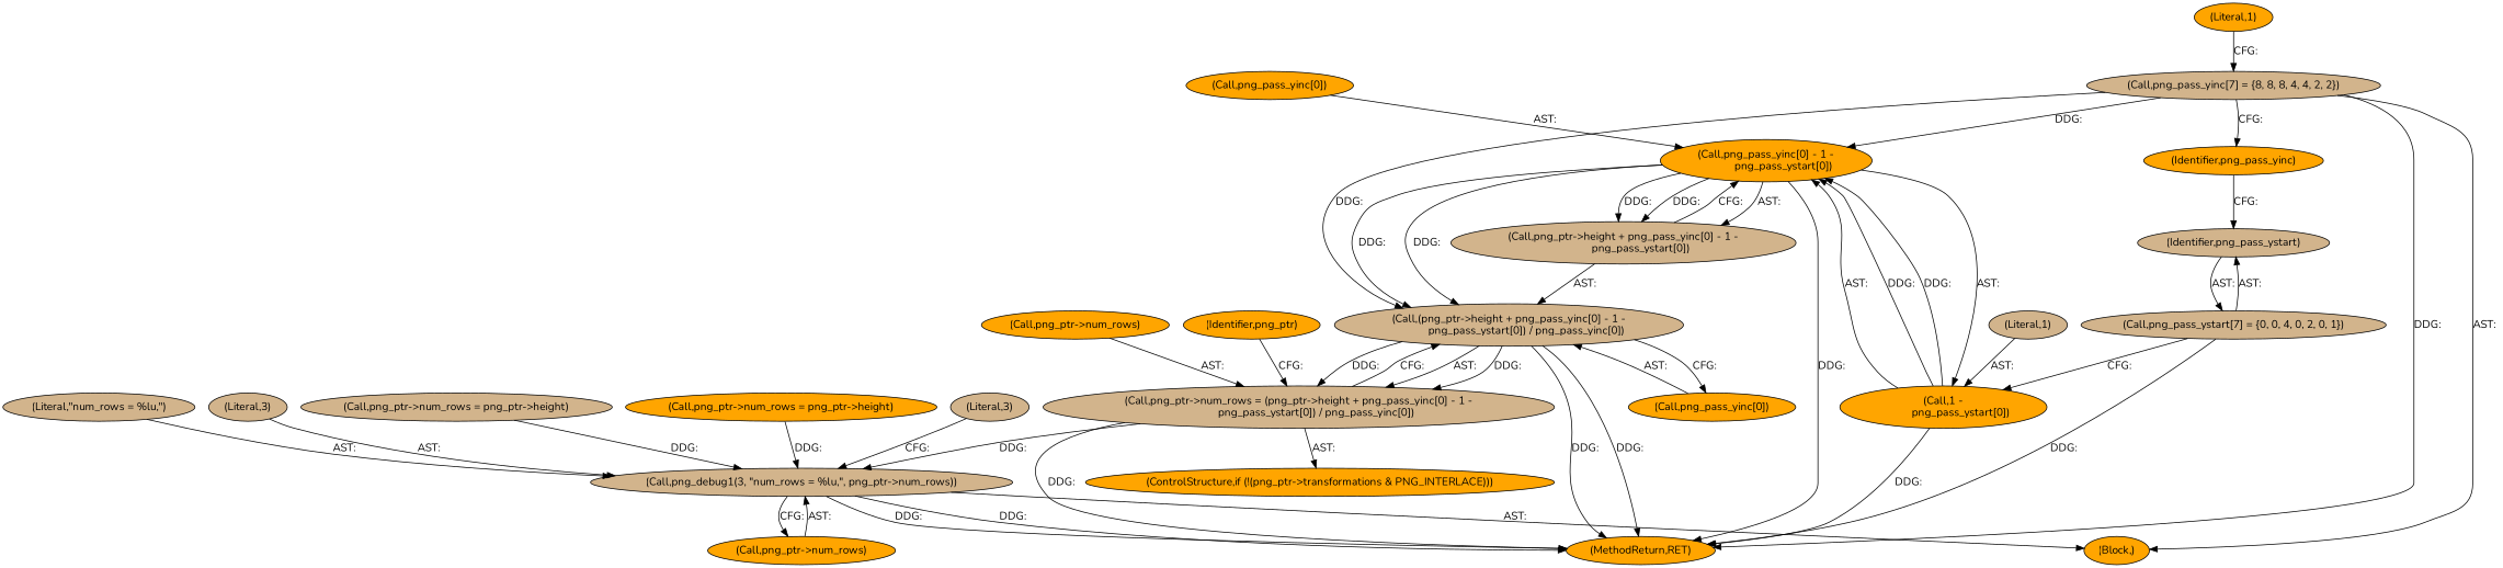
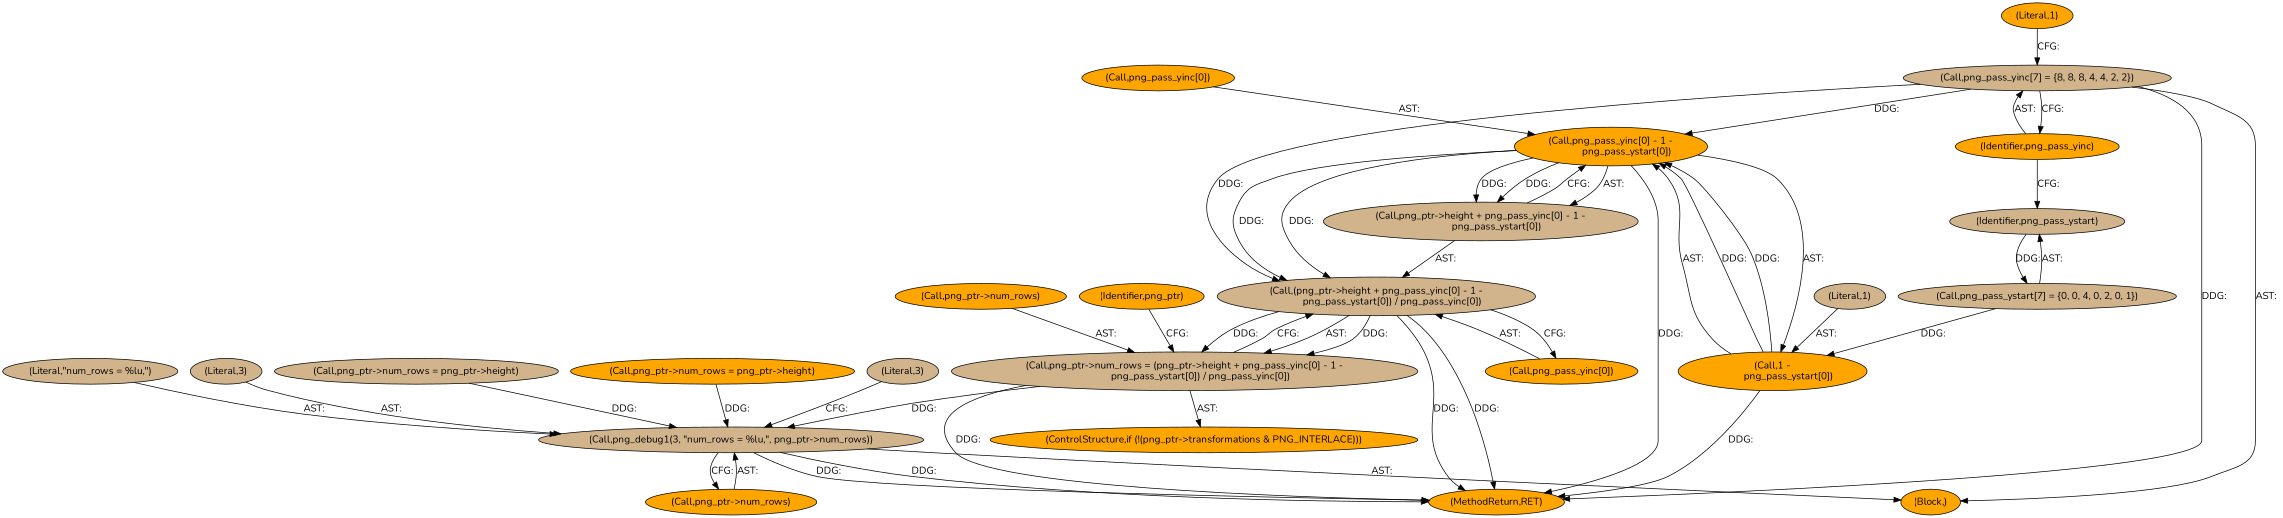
  digraph {
    fontname=Nunito
    node [fillcolor=orange fontname=Nunito style=filled]
    edge [fontname=Nunito]
    n1 [fillcolor=tan label="(Call,(png_ptr->height + png_pass_yinc[0] - 1 -\n            png_pass_ystart[0]) / png_pass_yinc[0])"]
    n2 [fillcolor=tan label="(Call,png_ptr->num_rows = (png_ptr->height + png_pass_yinc[0] - 1 -\n            png_pass_ystart[0]) / png_pass_yinc[0])"]
    n3 [label="(MethodReturn,RET)"]
    n4 [label="(Call,png_pass_yinc[0])"]
    n5 [fillcolor=tan label="(Call,png_debug1(3, \"num_rows = %lu,\", png_ptr->num_rows))"]
    n6 [label="(ControlStructure,if (!(png_ptr->transformations & PNG_INTERLACE)))"]
    n7 [label="(Call,png_pass_yinc[0] - 1 -\n            png_pass_ystart[0])"]
    n8 [label="(Call,1 -\n            png_pass_ystart[0])"]
    n9 [fillcolor=tan label="(Call,png_ptr->height + png_pass_yinc[0] - 1 -\n            png_pass_ystart[0])"]
    n10 [fillcolor=tan label="(Call,png_pass_yinc[7] = {8, 8, 8, 4, 4, 2, 2})"]
    n11 [label="(Block,)"]
    n12 [label="(Identifier,png_pass_yinc)"]
    n13 [fillcolor=tan label="(Identifier,png_pass_ystart)"]
    n14 [fillcolor=tan label="(Call,png_pass_ystart[7] = {0, 0, 4, 0, 2, 0, 1})"]
    n15 [label="(Call,png_ptr->num_rows)"]
    n16 [label="(Identifier,png_ptr)"]
    n17 [fillcolor=tan label="(Literal,1)"]
    n18 [label="(Call,png_ptr->num_rows)"]
    n19 [fillcolor=tan label="(Literal,\"num_rows = %lu,\")"]
    n20 [fillcolor=tan label="(Literal,3)"]
    n21 [fillcolor=tan label="(Call,png_ptr->num_rows = png_ptr->height)"]
    n22 [label="(Literal,1)"]
    n23 [label="(Call,png_ptr->num_rows = png_ptr->height)"]
    n24 [label="(Call,png_pass_yinc[0])"]
    n25 [fillcolor=tan label="(Literal,3)"]
    n1 -> n2 [label="AST: "]
    n1 -> n2 [label="DDG: "]
    n1 -> n2 [label="DDG: "]
    n1 -> n3 [label="DDG: "]
    n1 -> n3 [label="DDG: "]
    n1 -> n4 [label="CFG: "]
    n2 -> n1 [label="CFG: "]
    n2 -> n3 [label="DDG: "]
    n2 -> n5 [label="DDG: "]
    n2 -> n6 [label="AST: "]
    n4 -> n1 [label="AST: "]
    n5 -> n3 [label="DDG: "]
    n5 -> n3 [label="DDG: "]
    n5 -> n11 [label="AST: "]
    n5 -> n15 [label="CFG: "]
    n7 -> n1 [label="DDG: "]
    n7 -> n1 [label="DDG: "]
    n7 -> n3 [label="DDG: "]
    n7 -> n8 [label="AST: "]
    n7 -> n9 [label="AST: "]
    n7 -> n9 [label="DDG: "]
    n7 -> n9 [label="DDG: "]
    n8 -> n3 [label="DDG: "]
    n8 -> n7 [label="AST: "]
    n8 -> n7 [label="DDG: "]
    n8 -> n7 [label="DDG: "]
    n9 -> n1 [label="AST: "]
    n9 -> n7 [label="CFG: "]
    n10 -> n1 [label="DDG: "]
    n10 -> n3 [label="DDG: "]
    n10 -> n7 [label="DDG: "]
    n10 -> n11 [label="AST: "]
    n10 -> n12 [label="CFG: "]
+   n12 -> n10 [label="AST: "]
    n12 -> n13 [label="CFG: "]
-   n13 -> n14 [label="AST: "]
-   n14 -> n3 [label="DDG: "]
-   n14 -> n8 [label="CFG: "]
+   n13 -> n14 [label="DDG: "]
+   n14 -> n8 [label="DDG: "]
    n14 -> n13 [label="AST: "]
    n15 -> n5 [label="AST: "]
    n16 -> n2 [label="CFG: "]
    n17 -> n8 [label="AST: "]
    n18 -> n2 [label="AST: "]
    n19 -> n5 [label="AST: "]
    n20 -> n5 [label="AST: "]
    n21 -> n5 [label="DDG: "]
    n22 -> n10 [label="CFG: "]
    n23 -> n5 [label="DDG: "]
    n24 -> n7 [label="AST: "]
    n25 -> n5 [label="CFG: "]
  }
